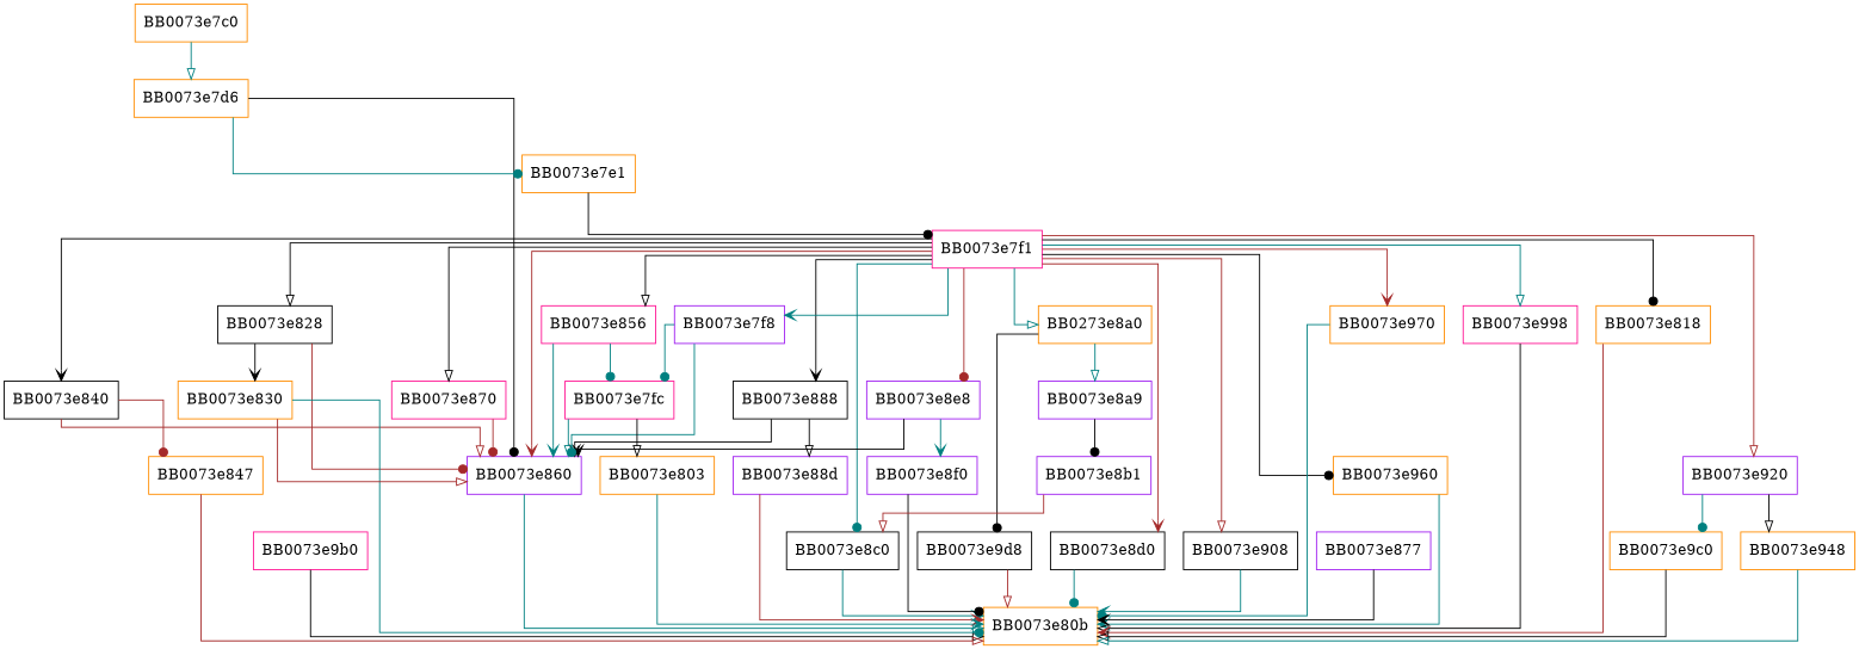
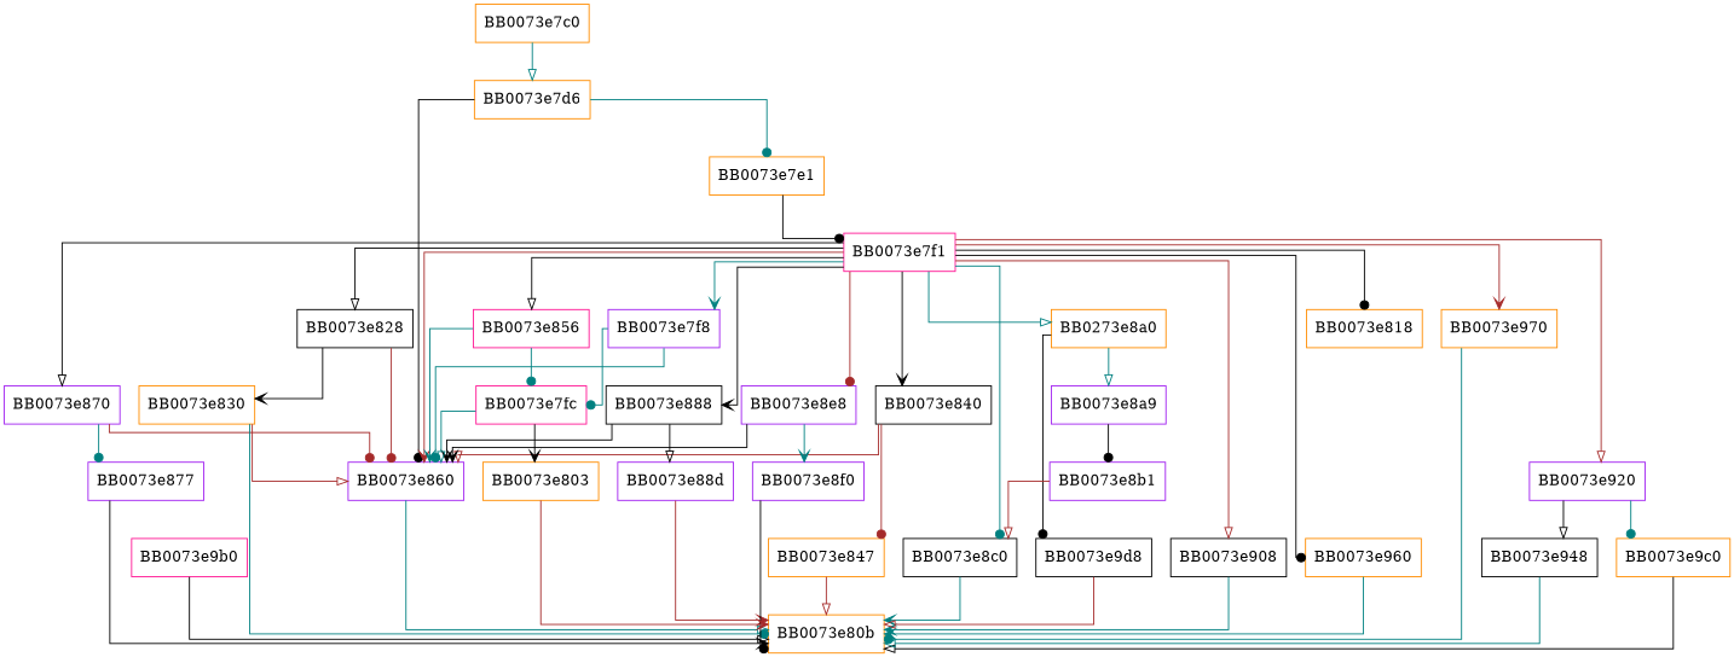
  digraph {
    splines=ortho
    node [color=darkorange shape=box]
    edge [arrowhead=onormal color=teal]
    BB0073e7c0
    BB0073e7d6
    BB0073e9b0 [color=deeppink]
    BB0073e80b
    BB0073e860 [color=purple]
    BB0073e7e1
    BB0073e7f1 [color=deeppink]
    BB0073e828 [color=black]
    BB0073e840 [color=black]
    n10 [color=deeppink label=BB0073e856]
-   BB0073e870 [color=deeppink]
+   BB0073e870 [color=purple]
    BB0073e888 [color=black]
    n13 [label=BB0273e8a0]
    BB0073e8c0 [color=black]
-   BB0073e8d0 [color=black]
    BB0073e8e8 [color=purple]
    BB0073e908 [color=black]
    BB0073e920 [color=purple]
    BB0073e960
    BB0073e970
-   BB0073e998 [color=deeppink]
    BB0073e7f8 [color=purple]
    BB0073e818
    BB0073e830
    BB0073e847
    BB0073e7fc [color=deeppink]
    BB0073e877 [color=purple]
    BB0073e88d [color=purple]
    BB0073e9d8 [color=black]
    BB0073e8a9 [color=purple]
    BB0073e8f0 [color=purple]
    BB0073e9c0
-   BB0073e948
+   BB0073e948 [color=black]
    BB0073e803
    BB0073e8b1 [color=purple]
    BB0073e7c0 -> BB0073e7d6
    BB0073e7d6 -> BB0073e860 [arrowhead=dot color=black]
    BB0073e7d6 -> BB0073e7e1 [arrowhead=dot]
    BB0073e9b0 -> BB0073e80b [color=black]
    BB0073e860 -> BB0073e80b
    BB0073e7e1 -> BB0073e7f1 [arrowhead=dot color=black]
    BB0073e7f1 -> BB0073e860 [arrowhead=vee color=brown]
    BB0073e7f1 -> BB0073e828 [color=black]
    BB0073e7f1 -> BB0073e840 [arrowhead=vee color=black]
    BB0073e7f1 -> n10 [color=black]
    BB0073e7f1 -> BB0073e870 [color=black]
    BB0073e7f1 -> BB0073e888 [arrowhead=vee color=black]
    BB0073e7f1 -> n13
    BB0073e7f1 -> BB0073e8c0 [arrowhead=dot]
-   BB0073e7f1 -> BB0073e8d0 [arrowhead=vee color=brown]
    BB0073e7f1 -> BB0073e8e8 [arrowhead=dot color=brown]
    BB0073e7f1 -> BB0073e908 [color=brown]
    BB0073e7f1 -> BB0073e920 [color=brown]
    BB0073e7f1 -> BB0073e960 [arrowhead=dot color=black]
    BB0073e7f1 -> BB0073e970 [arrowhead=vee color=brown]
-   BB0073e7f1 -> BB0073e998
    BB0073e7f1 -> BB0073e7f8 [arrowhead=vee]
    BB0073e7f1 -> BB0073e818 [arrowhead=dot color=black]
    BB0073e828 -> BB0073e860 [arrowhead=dot color=brown]
    BB0073e828 -> BB0073e830 [arrowhead=vee color=black]
    BB0073e840 -> BB0073e860 [color=brown]
    BB0073e840 -> BB0073e847 [arrowhead=dot color=brown]
    n10 -> BB0073e860 [arrowhead=vee]
    n10 -> BB0073e7fc [arrowhead=dot]
    BB0073e870 -> BB0073e860 [arrowhead=dot color=brown]
+   BB0073e870 -> BB0073e877 [arrowhead=dot]
    BB0073e888 -> BB0073e860 [arrowhead=vee color=black]
    BB0073e888 -> BB0073e88d [color=black]
    n13 -> BB0073e9d8 [arrowhead=dot color=black]
    n13 -> BB0073e8a9
    BB0073e8c0 -> BB0073e80b [arrowhead=vee]
-   BB0073e8d0 -> BB0073e80b [arrowhead=dot]
    BB0073e8e8 -> BB0073e860 [arrowhead=vee color=black]
    BB0073e8e8 -> BB0073e8f0 [arrowhead=vee]
    BB0073e908 -> BB0073e80b [arrowhead=vee]
    BB0073e920 -> BB0073e9c0 [arrowhead=dot]
    BB0073e920 -> BB0073e948 [color=black]
    BB0073e960 -> BB0073e80b [arrowhead=vee]
    BB0073e970 -> BB0073e80b [arrowhead=dot]
-   BB0073e998 -> BB0073e80b [color=black]
    BB0073e7f8 -> BB0073e860 [arrowhead=dot]
    BB0073e7f8 -> BB0073e7fc [arrowhead=dot]
-   BB0073e818 -> BB0073e80b [arrowhead=vee color=brown]
    BB0073e830 -> BB0073e80b [arrowhead=dot]
    BB0073e830 -> BB0073e860 [color=brown]
    BB0073e847 -> BB0073e80b [color=brown]
    BB0073e7fc -> BB0073e860
-   BB0073e7fc -> BB0073e803 [color=black]
+   BB0073e7fc -> BB0073e803 [arrowhead=vee color=black]
    BB0073e877 -> BB0073e80b [arrowhead=vee color=black]
    BB0073e88d -> BB0073e80b [arrowhead=vee color=brown]
    BB0073e9d8 -> BB0073e80b [color=brown]
    BB0073e8a9 -> BB0073e8b1 [arrowhead=dot color=black]
    BB0073e8f0 -> BB0073e80b [arrowhead=dot color=black]
    BB0073e9c0 -> BB0073e80b [color=black]
    BB0073e948 -> BB0073e80b
-   BB0073e803 -> BB0073e80b [arrowhead=vee]
+   BB0073e803 -> BB0073e80b [arrowhead=vee color=brown]
    BB0073e8b1 -> BB0073e8c0 [color=brown]
  }
